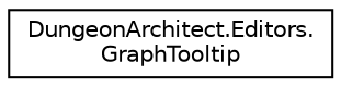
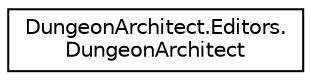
  digraph {
    rankdir=LR
-   n1 [color=black fillcolor=white fontname=Helvetica fontsize=10 height=0.2 label="DungeonArchitect.Editors.\lGraphTooltip" shape=record style=filled width=0.4]
+   n1 [color=black fillcolor=white fontname=Helvetica fontsize=10 height=0.2 label="DungeonArchitect.Editors.\lDungeonArchitect" shape=record style=filled width=0.4]
  }
